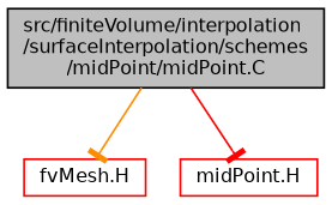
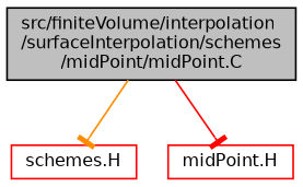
  digraph {
    node [color=red fontname=Helvetica fontsize=10 shape=record]
    edge [fontname=Helvetica fontsize=10 labelfontname=Helvetica labelfontsize=10 style=solid arrowhead=tee]
    n1 [color=black fillcolor=grey75 fontcolor=black height=0.2 label="src/finiteVolume/interpolation\l/surfaceInterpolation/schemes\l/midPoint/midPoint.C" style=filled width=0.4]
-   n2 [height=0.2 label="fvMesh.H" width=0.4]
+   n2 [height=0.2 label="schemes.H" width=0.4]
    n3 [height=0.2 label="midPoint.H" width=0.4]
    n1 -> n2 [color=darkorange]
    n1 -> n3 [color=red]
  }
